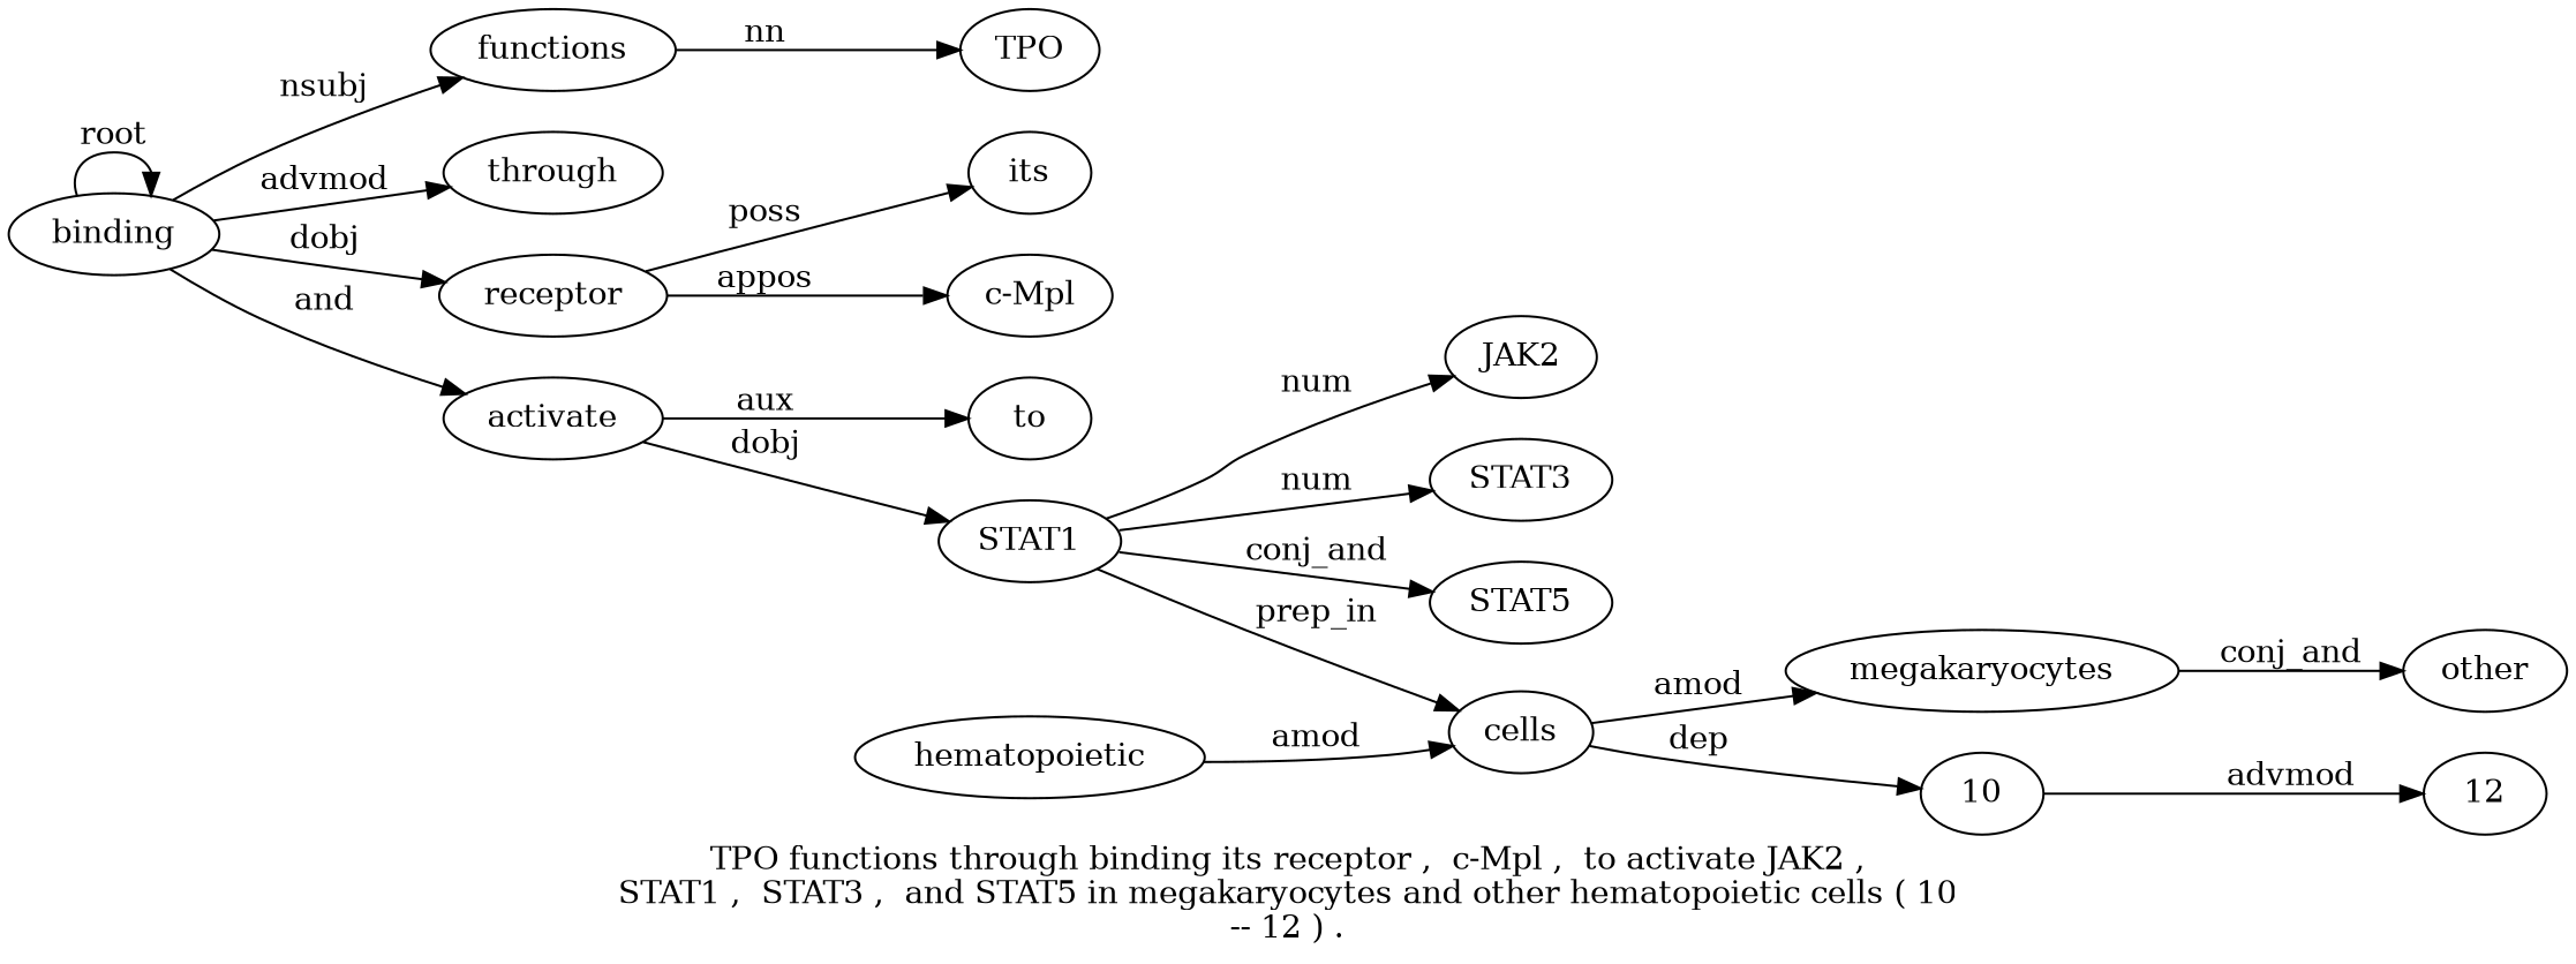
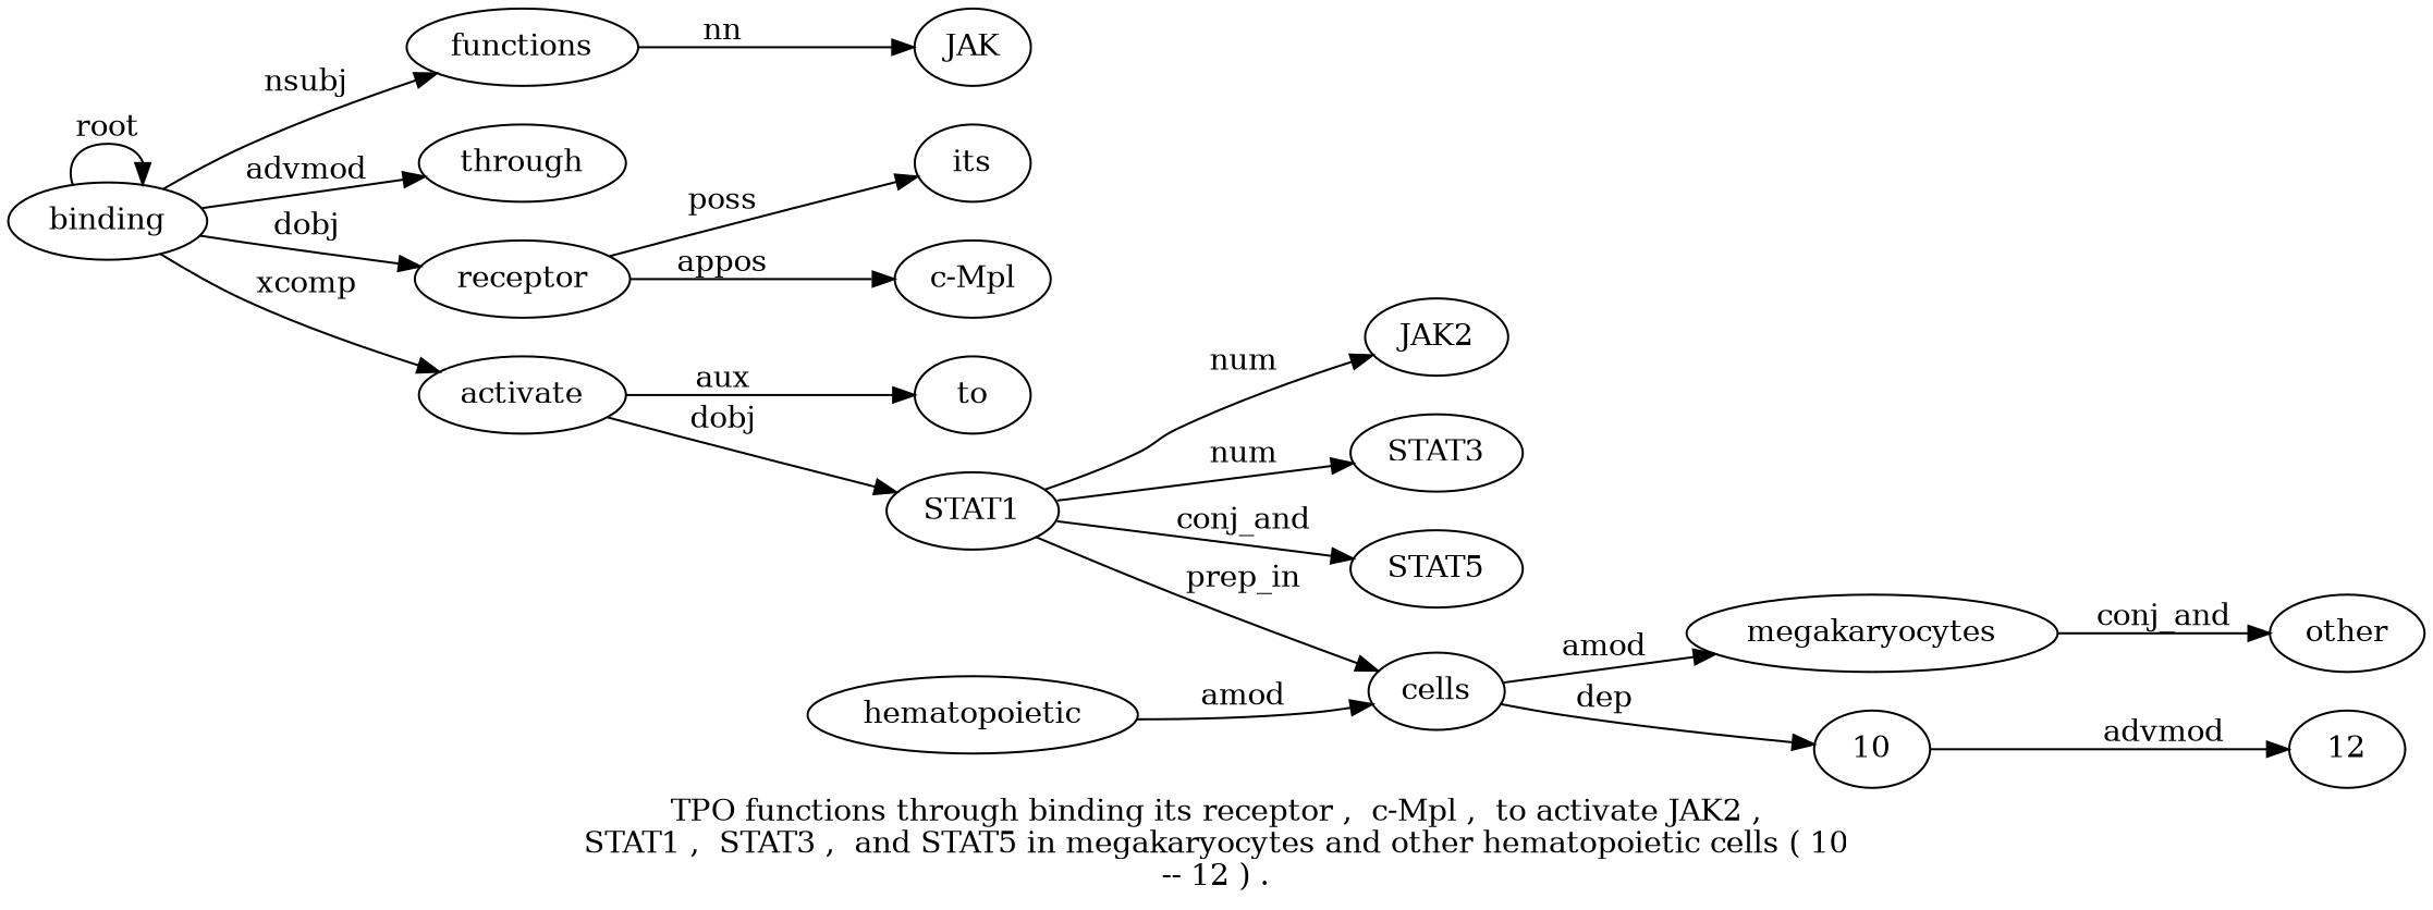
  digraph {
    label="TPO functions through binding its receptor ,  c-Mpl ,  to activate JAK2 ,\nSTAT1 ,  STAT3 ,  and STAT5 in megakaryocytes and other hematopoietic cells ( 10\n-- 12 ) ."
    rankdir=LR
    node [fillcolor=white style=filled]
    n1 [label=functions]
-   n2 [label=TPO]
+   n2 [label=JAK]
    n3 [label=binding]
    n4 [label=through]
    n5 [label=receptor]
    n6 [label=activate]
    n7 [label=its]
    n8 [label="c-Mpl"]
    n9 [label=to]
    n10 [label=STAT1]
    n11 [label=JAK2]
    n12 [label=STAT3]
    n13 [label=STAT5]
    n14 [label=cells]
    n15 [label=megakaryocytes]
    n16 [label=10]
    n17 [label=other]
    n18 [label=hematopoietic]
    n19 [label=12]
    n1 -> n2 [label=nn]
    n3 -> n1 [label=nsubj]
    n3 -> n3 [label=root]
    n3 -> n4 [label=advmod]
    n3 -> n5 [label=dobj]
-   n3 -> n6 [label=and]
+   n3 -> n6 [label=xcomp]
    n5 -> n7 [label=poss]
    n5 -> n8 [label=appos]
    n6 -> n9 [label=aux]
    n6 -> n10 [label=dobj]
    n10 -> n11 [label=num]
    n10 -> n12 [label=num]
    n10 -> n13 [label=conj_and]
    n10 -> n14 [label=prep_in]
    n14 -> n15 [label=amod]
    n14 -> n16 [label=dep]
    n15 -> n17 [label=conj_and]
    n16 -> n19 [label=advmod]
    n18 -> n14 [label=amod]
  }
